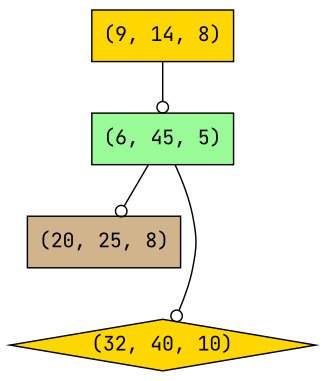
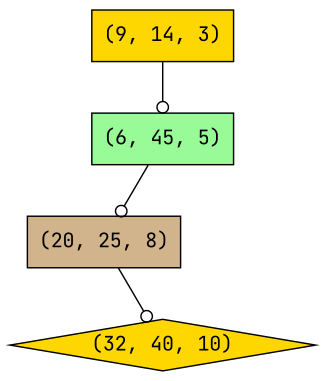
  digraph {
    fontname="JetBrains Mono"
    node [fillcolor=gold fontname="JetBrains Mono" shape=box style=filled]
    edge [arrowhead=odot fontname="JetBrains Mono"]
    "(6, 45, 5)" [fillcolor=palegreen]
    "(20, 25, 8)" [fillcolor=tan]
    "(32, 40, 10)" [shape=diamond]
-   "(9, 14, 8)"
+   "(9, 14, 8)" [label="(9, 14, 3)"]
    "(6, 45, 5)" -> "(20, 25, 8)"
-   "(6, 45, 5)" -> "(32, 40, 10)"
+   "(20, 25, 8)" -> "(32, 40, 10)"
    "(9, 14, 8)" -> "(6, 45, 5)"
  }
